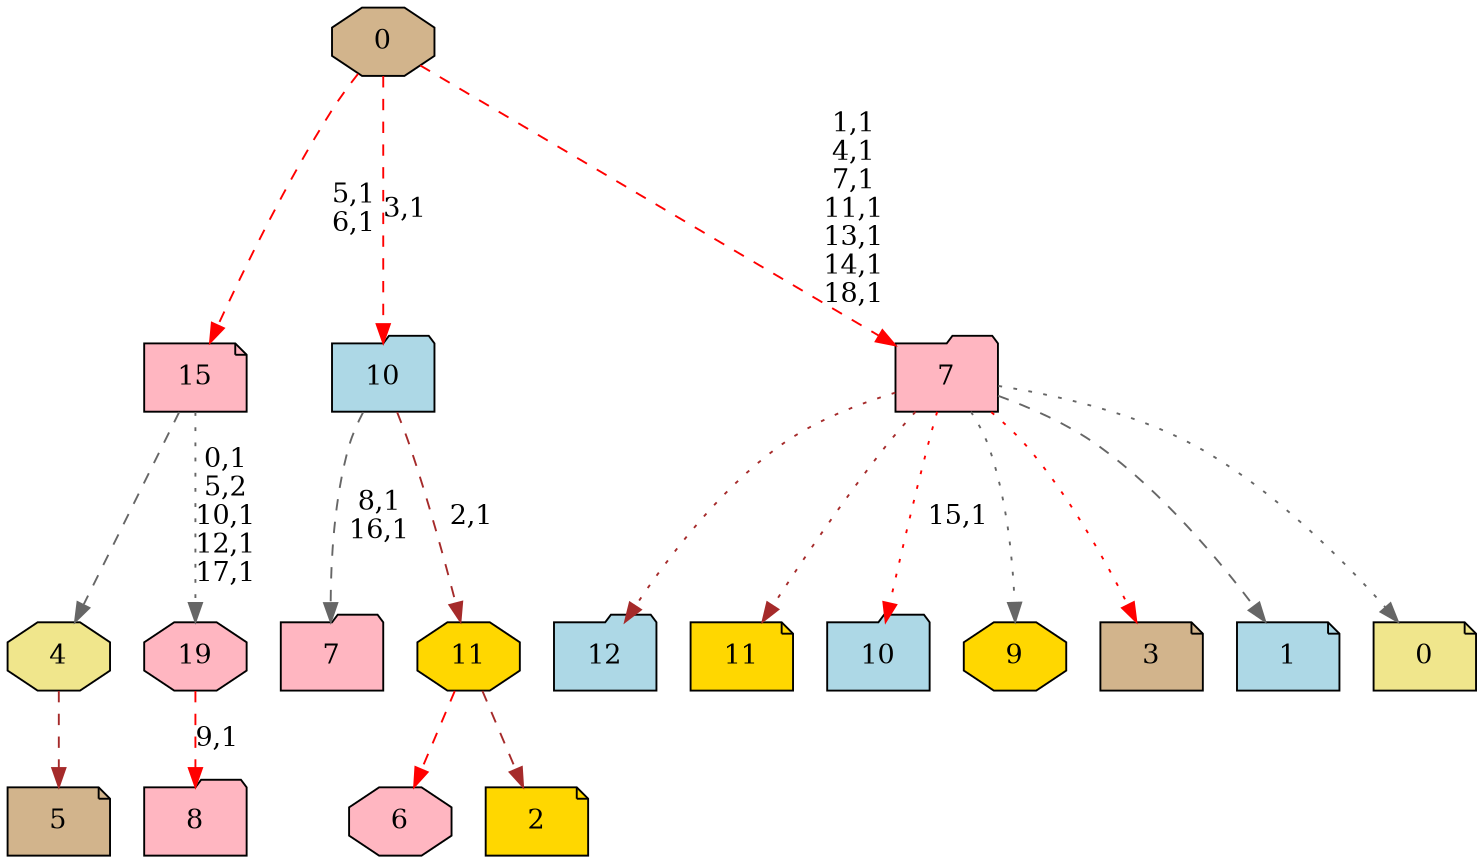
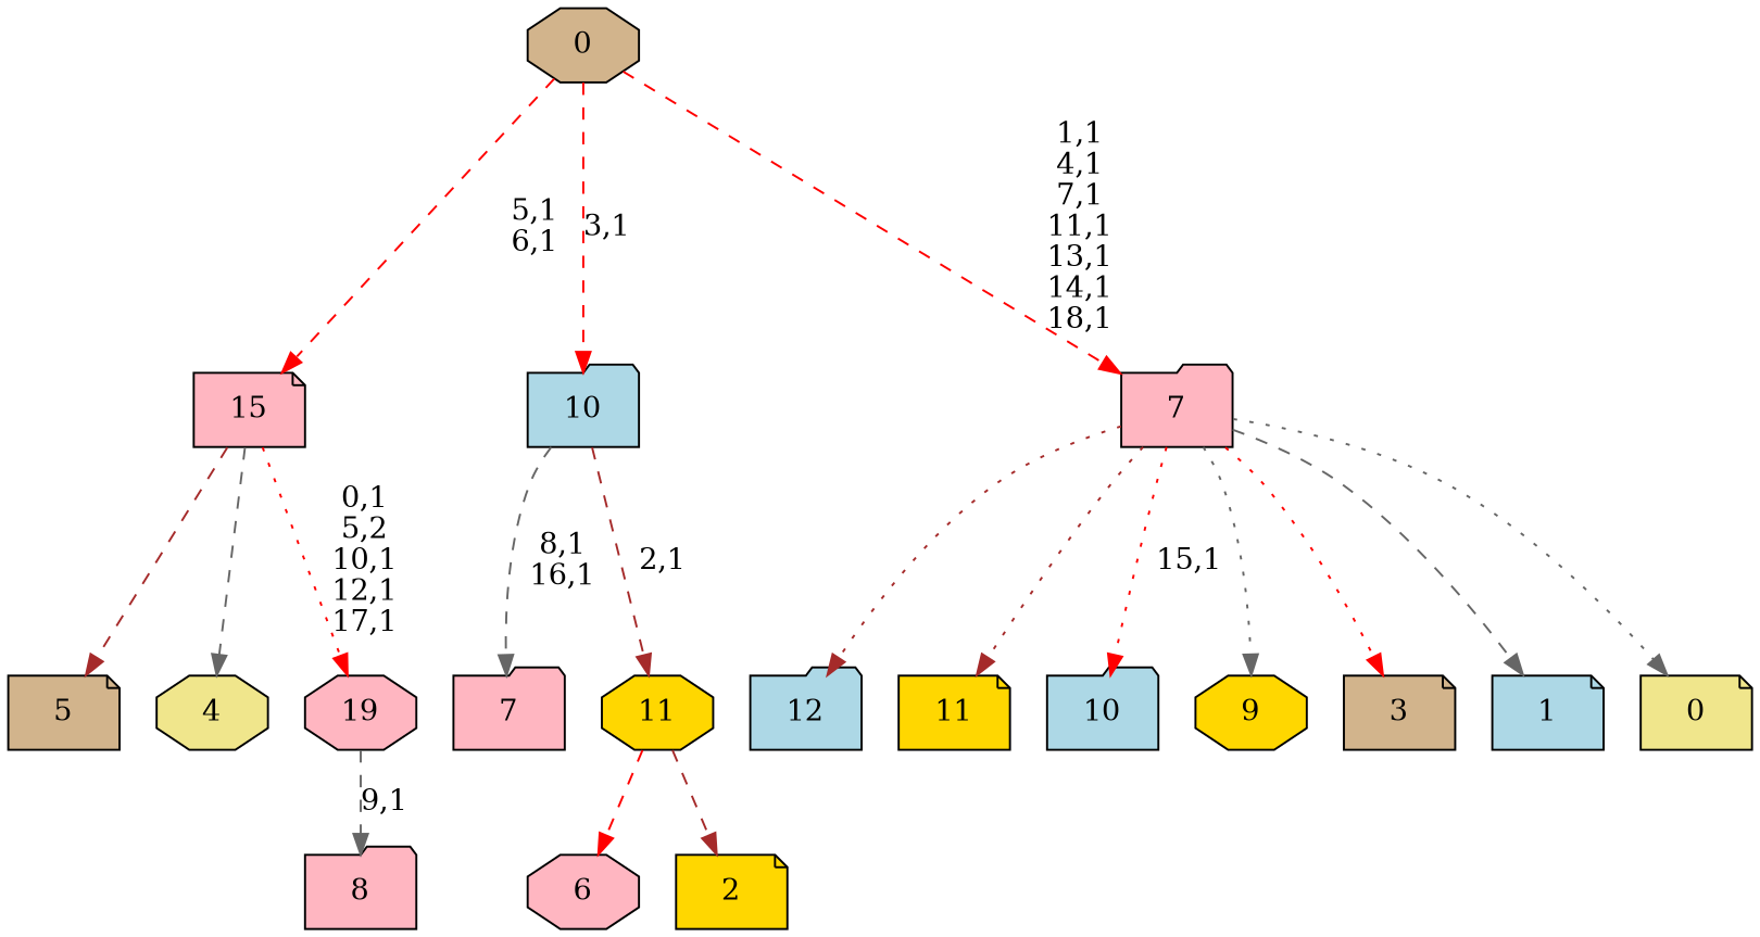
  digraph {
    node [fillcolor=lightpink shape=note style=filled]
    edge [color=gray40 style=dashed]
    n1 [fillcolor=lightblue label=12 shape=folder]
    n2 [fillcolor=gold label=11]
    n3 [fillcolor=lightblue label=10 shape=folder]
    n4 [fillcolor=gold label=9 shape=octagon]
    n5 [label=8 shape=folder]
    n6 [label=7 shape=folder]
    n7 [label=6 shape=octagon]
    n8 [fillcolor=tan label=5]
    n9 [fillcolor=khaki label=4 shape=octagon]
    19 [shape=octagon]
    15
    n12 [fillcolor=tan label=3]
    n13 [fillcolor=gold label=2]
    11 [fillcolor=gold shape=octagon]
    10 [fillcolor=lightblue shape=folder]
    n16 [fillcolor=lightblue label=1]
    n17 [fillcolor=khaki label=0]
    7 [shape=folder]
    0 [fillcolor=tan shape=octagon]
-   19 -> n5 [color=red label="9,1"]
-   n9 -> n8 [color=brown]
+   19 -> n5 [label="9,1"]
+   15 -> n8 [color=brown]
    15 -> n9
-   15 -> 19 [label="0,1\n5,2\n10,1\n12,1\n17,1" style=dotted]
+   15 -> 19 [color=red label="0,1\n5,2\n10,1\n12,1\n17,1" style=dotted]
    11 -> n7 [color=red]
    11 -> n13 [color=brown]
    10 -> n6 [label="8,1\n16,1"]
    10 -> 11 [color=brown label="2,1"]
    7 -> n1 [color=brown style=dotted]
    7 -> n2 [color=brown style=dotted]
    7 -> n3 [color=red label="15,1" style=dotted]
    7 -> n4 [style=dotted]
    7 -> n12 [color=red style=dotted]
    7 -> n16
    7 -> n17 [style=dotted]
    0 -> 15 [color=red label="5,1\n6,1"]
    0 -> 10 [color=red label="3,1"]
    0 -> 7 [color=red label="1,1\n4,1\n7,1\n11,1\n13,1\n14,1\n18,1"]
  }
